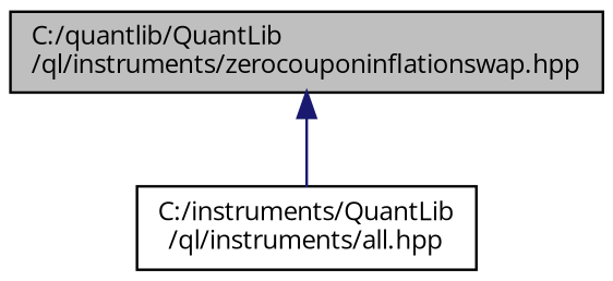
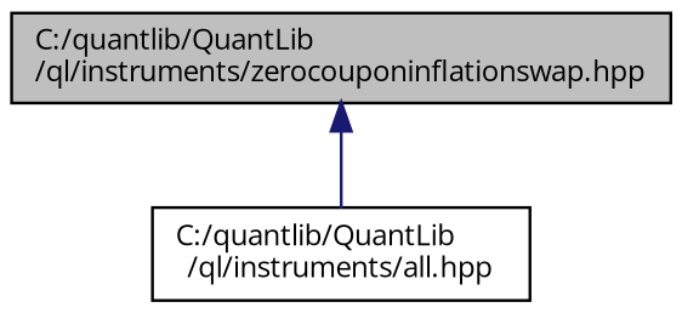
  digraph {
    fontname="Open Sans"
    node [color=black fontname="Open Sans" fontsize=10 shape=record style=filled]
    n1 [fillcolor=grey75 fontcolor=black height=0.2 label="C:/quantlib/QuantLib\l/ql/instruments/zerocouponinflationswap.hpp" width=0.4]
-   n2 [fillcolor=white height=0.2 label="C:/instruments/QuantLib\l/ql/instruments/all.hpp" width=0.4]
+   n2 [fillcolor=white height=0.2 label="C:/quantlib/QuantLib\l/ql/instruments/all.hpp" width=0.4]
    n1 -> n2 [color=midnightblue dir=back fontname="Open Sans" fontsize=10 labelfontname=Helvetica labelfontsize=10 style=solid]
  }
